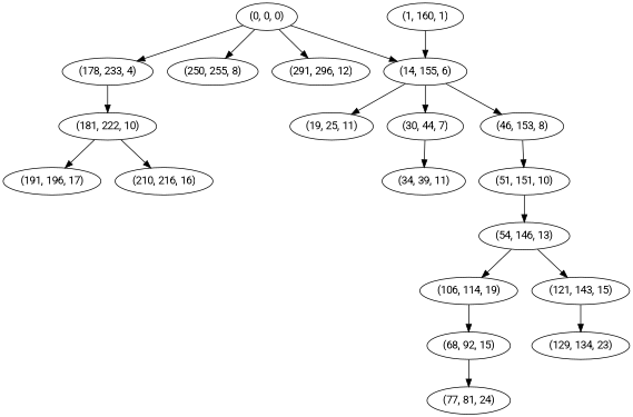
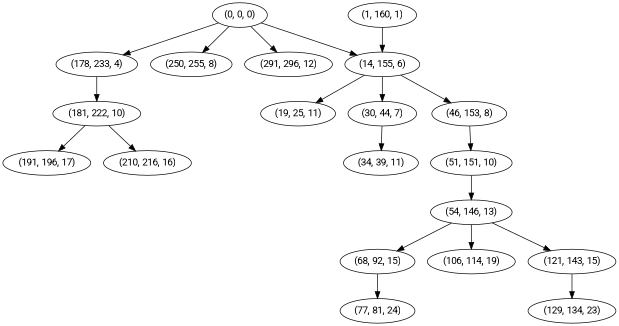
  digraph {
    fontname=Roboto
    node [fontname=Roboto]
    edge [fontname=Roboto]
    n1 [label="(178, 233, 4)"]
    "(0, 0, 0)"
    "(250, 255, 8)"
    "(291, 296, 12)"
    "(14, 155, 6)"
    "(1, 160, 1)"
    "(181, 222, 10)"
    "(19, 25, 11)"
    "(30, 44, 7)"
    "(46, 153, 8)"
    "(34, 39, 11)"
    "(51, 151, 10)"
    "(54, 146, 13)"
    "(68, 92, 15)"
    "(106, 114, 19)"
    "(121, 143, 15)"
    "(77, 81, 24)"
    "(129, 134, 23)"
    "(191, 196, 17)"
    "(210, 216, 16)"
    n1 -> "(181, 222, 10)"
    "(0, 0, 0)" -> n1
    "(0, 0, 0)" -> "(250, 255, 8)"
    "(0, 0, 0)" -> "(291, 296, 12)"
    "(0, 0, 0)" -> "(14, 155, 6)"
    "(14, 155, 6)" -> "(19, 25, 11)"
    "(14, 155, 6)" -> "(30, 44, 7)"
    "(14, 155, 6)" -> "(46, 153, 8)"
    "(1, 160, 1)" -> "(14, 155, 6)"
    "(181, 222, 10)" -> "(191, 196, 17)"
    "(181, 222, 10)" -> "(210, 216, 16)"
    "(30, 44, 7)" -> "(34, 39, 11)"
    "(46, 153, 8)" -> "(51, 151, 10)"
    "(51, 151, 10)" -> "(54, 146, 13)"
-   "(106, 114, 19)" -> "(68, 92, 15)"
+   "(54, 146, 13)" -> "(68, 92, 15)"
    "(54, 146, 13)" -> "(106, 114, 19)"
    "(54, 146, 13)" -> "(121, 143, 15)"
    "(68, 92, 15)" -> "(77, 81, 24)"
    "(121, 143, 15)" -> "(129, 134, 23)"
  }
